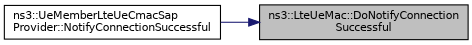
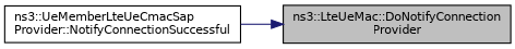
  digraph {
    rankdir=RL
    node [color=black fontname=Helvetica fontsize=10 shape=record style=filled]
-   n1 [fillcolor=grey75 fontcolor=black height=0.2 label="ns3::LteUeMac::DoNotifyConnection\lSuccessful" width=0.4]
+   n1 [fillcolor=grey75 fontcolor=black height=0.2 label="ns3::LteUeMac::DoNotifyConnection\lProvider" width=0.4]
    n2 [fillcolor=white height=0.2 label="ns3::UeMemberLteUeCmacSap\lProvider::NotifyConnectionSuccessful" width=0.4]
    n1 -> n2 [color=midnightblue dir=back fontname=Helvetica fontsize=10 labelfontname=Helvetica labelfontsize=10 style=solid]
  }
